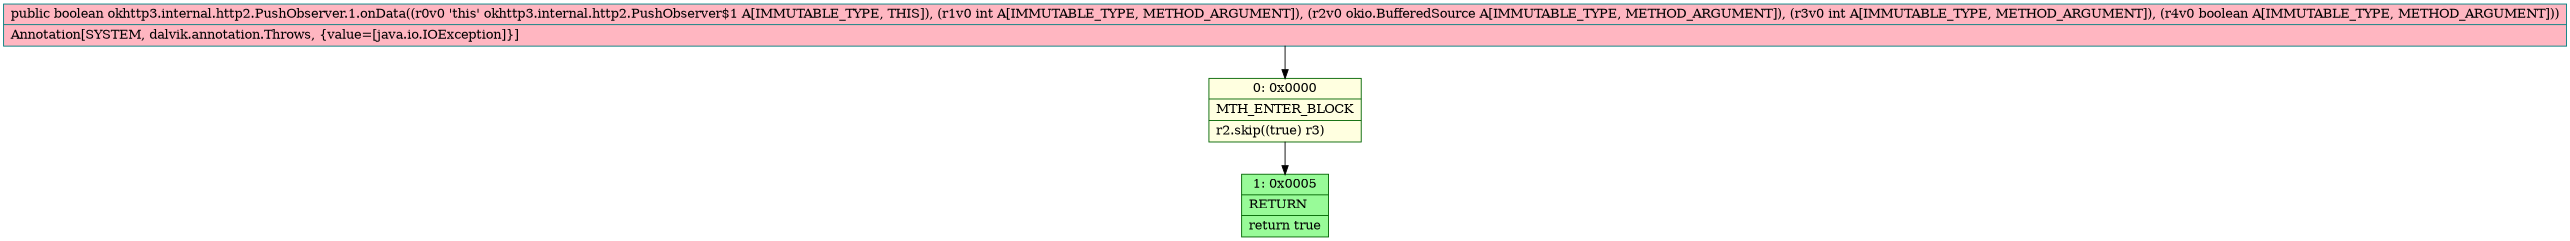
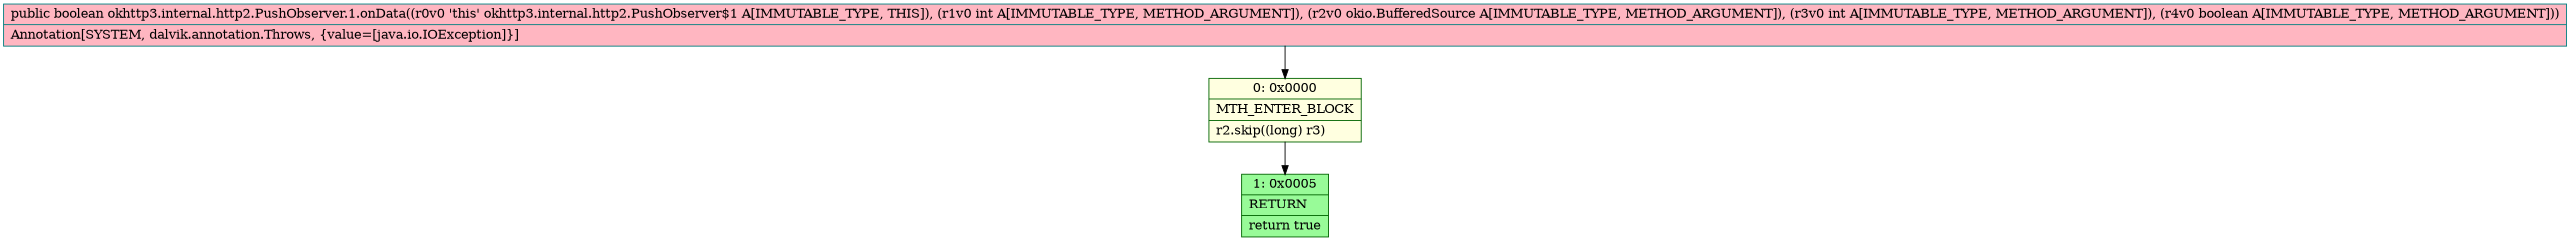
  digraph {
    node [shape=record style=filled color=darkgreen]
    edge [style=solid]
-   n1 [label="{0\:\ 0x0000|MTH_ENTER_BLOCK\l|r2.skip((true) r3)\l}" fillcolor=lightyellow]
+   n1 [label="{0\:\ 0x0000|MTH_ENTER_BLOCK\l|r2.skip((long) r3)\l}" fillcolor=lightyellow]
    n2 [label="{1\:\ 0x0005|RETURN\l|return true\l}" fillcolor=palegreen]
    n3 [label="{public boolean okhttp3.internal.http2.PushObserver.1.onData((r0v0 'this' okhttp3.internal.http2.PushObserver$1 A[IMMUTABLE_TYPE, THIS]), (r1v0 int A[IMMUTABLE_TYPE, METHOD_ARGUMENT]), (r2v0 okio.BufferedSource A[IMMUTABLE_TYPE, METHOD_ARGUMENT]), (r3v0 int A[IMMUTABLE_TYPE, METHOD_ARGUMENT]), (r4v0 boolean A[IMMUTABLE_TYPE, METHOD_ARGUMENT]))  | Annotation[SYSTEM, dalvik.annotation.Throws, \{value=[java.io.IOException]\}]\l}" fillcolor=lightpink color=teal]
    n1 -> n2
    n3 -> n1
  }
